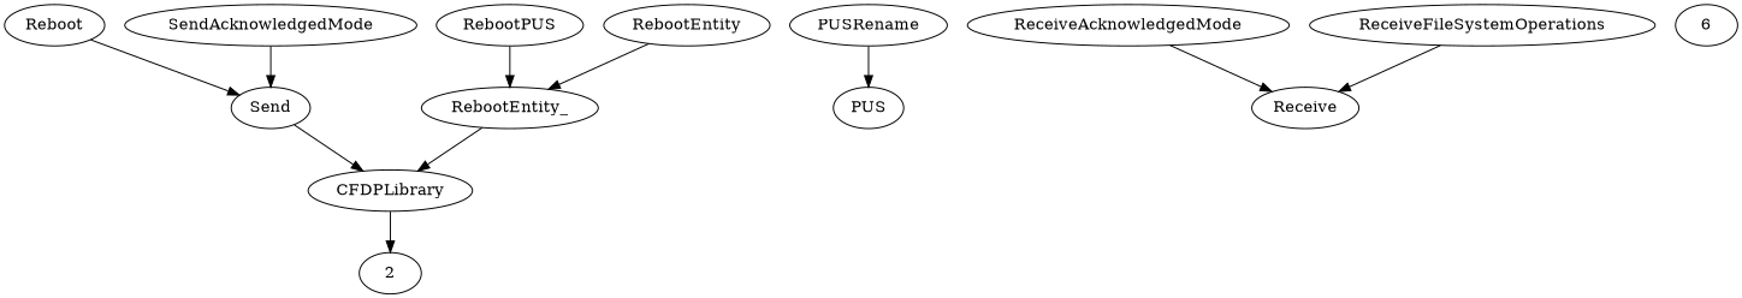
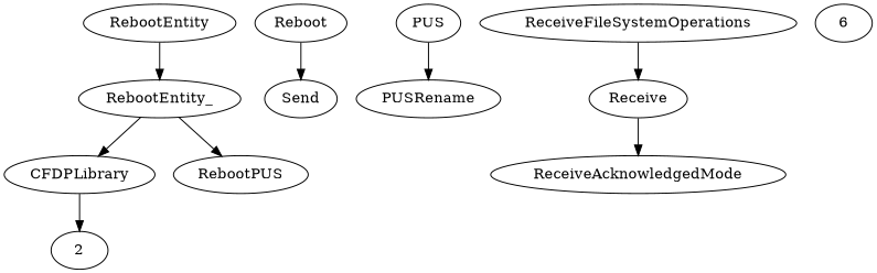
  digraph {
    n1 [label=2]
    CFDPLibrary
    n3 [label=Reboot]
    Send
    n5 [label=RebootEntity_]
    RebootPUS
    PUSRename
    PUS
    ReceiveAcknowledgedMode
    Receive
    ReceiveFileSystemOperations
    RebootEntity
    n13 [label=6]
-   SendAcknowledgedMode
    CFDPLibrary -> n1
    n3 -> Send
-   Send -> CFDPLibrary
    n5 -> CFDPLibrary
-   RebootPUS -> n5
-   PUSRename -> PUS
-   ReceiveAcknowledgedMode -> Receive
+   n5 -> RebootPUS
+   PUS -> PUSRename
+   Receive -> ReceiveAcknowledgedMode
    ReceiveFileSystemOperations -> Receive
    RebootEntity -> n5
-   SendAcknowledgedMode -> Send
  }
